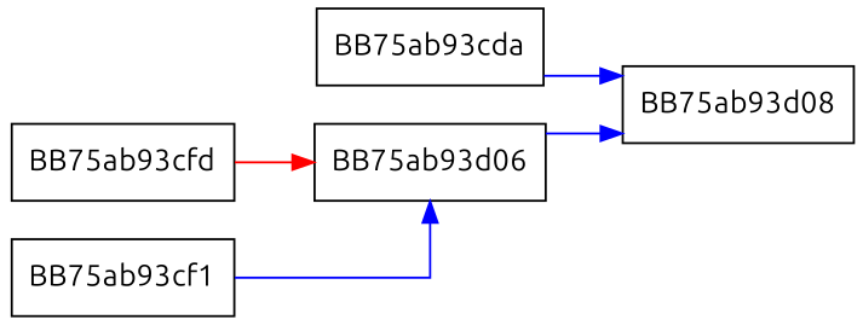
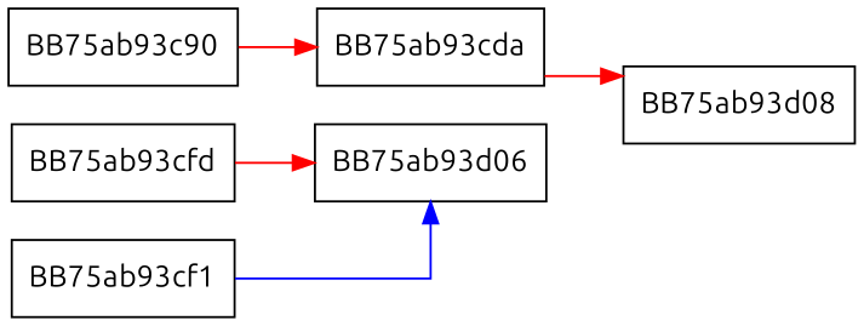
  digraph {
    fontname=Ubuntu
    rankdir=LR
    splines=ortho
    node [fontname=Ubuntu shape=box]
    edge [color=blue fontname=Ubuntu]
+   BB75ab93c90
    BB75ab93cda
    BB75ab93d08
    BB75ab93cfd
    BB75ab93d06
    BB75ab93cf1
-   BB75ab93cda -> BB75ab93d08
+   BB75ab93c90 -> BB75ab93cda [color=red]
+   BB75ab93cda -> BB75ab93d08 [color=red]
    BB75ab93cfd -> BB75ab93d06 [color=red]
-   BB75ab93d06 -> BB75ab93d08
    BB75ab93cf1 -> BB75ab93d06
  }
